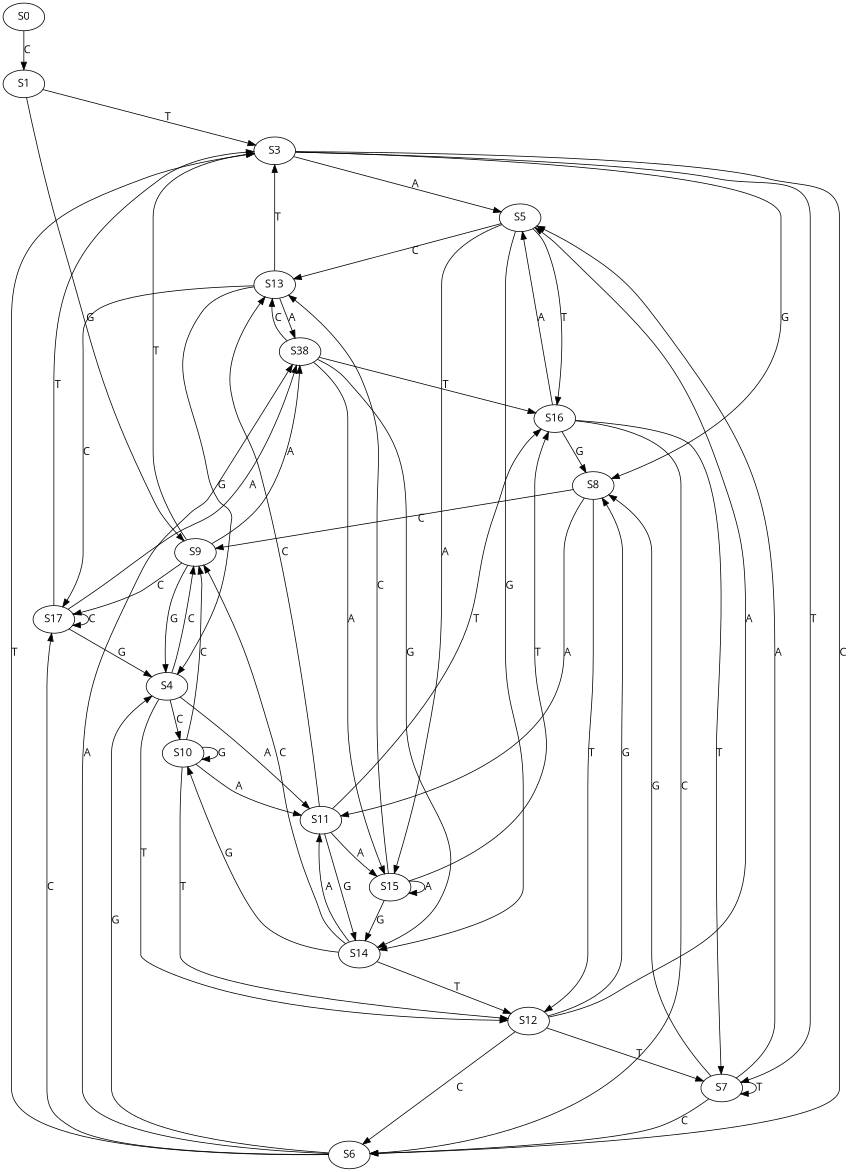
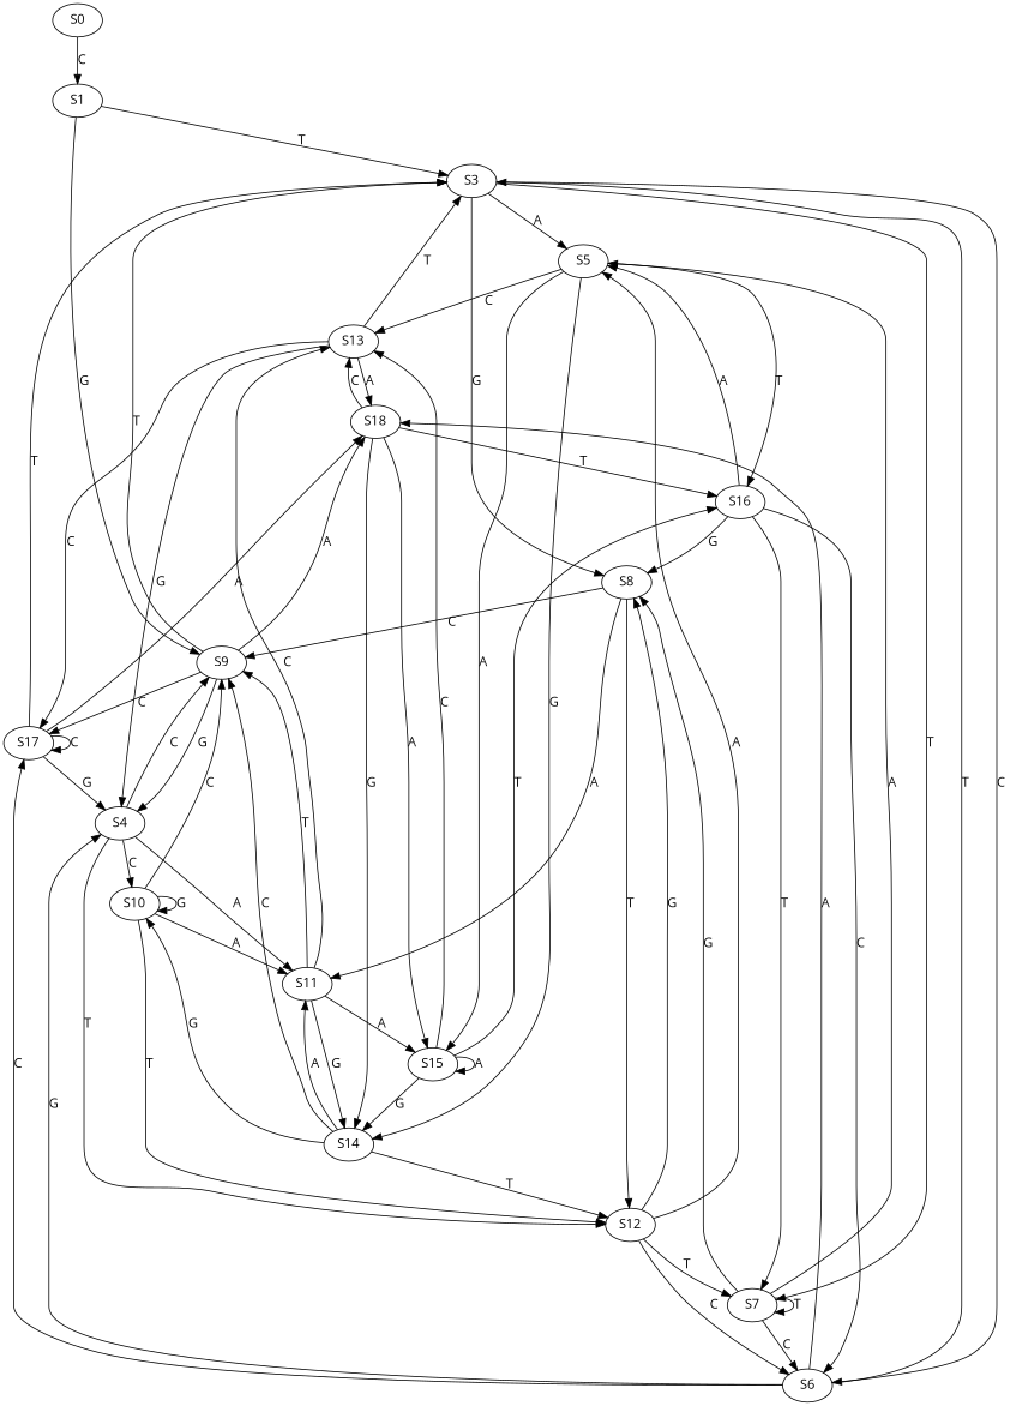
  strict digraph {
    fontname="Open Sans"
    node [fontname="Open Sans"]
    edge [fontname="Open Sans"]
    S0
    S1
    S3
    S9
    S5
    S6
    S7
    S8
    S4
    S10
    S11
    S12
    S13
    S14
    S15
    S16
    S17
-   S18 [label=S38]
+   S18
    S0 -> S1 [label=C]
    S1 -> S3 [label=T]
    S1 -> S9 [label=G]
    S3 -> S5 [label=A]
    S3 -> S6 [label=C]
    S3 -> S7 [label=T]
    S3 -> S8 [label=G]
    S9 -> S3 [label=T]
    S9 -> S4 [label=G]
    S9 -> S17 [label=C]
    S9 -> S18 [label=A]
    S5 -> S13 [label=C]
    S5 -> S14 [label=G]
    S5 -> S15 [label=A]
    S5 -> S16 [label=T]
    S6 -> S3 [label=T]
    S6 -> S4 [label=G]
    S6 -> S17 [label=C]
    S6 -> S18 [label=A]
    S7 -> S5 [label=A]
    S7 -> S6 [label=C]
    S7 -> S7 [label=T]
    S7 -> S8 [label=G]
    S8 -> S9 [label=C]
    S8 -> S11 [label=A]
    S8 -> S12 [label=T]
    S4 -> S9 [label=C]
    S4 -> S10 [label=C]
    S4 -> S11 [label=A]
    S4 -> S12 [label=T]
    S10 -> S9 [label=C]
    S10 -> S10 [label=G]
    S10 -> S11 [label=A]
    S10 -> S12 [label=T]
    S11 -> S13 [label=C]
    S11 -> S14 [label=G]
    S11 -> S15 [label=A]
-   S11 -> S16 [label=T]
+   S11 -> S9 [label=T]
    S12 -> S5 [label=A]
    S12 -> S6 [label=C]
    S12 -> S7 [label=T]
    S12 -> S8 [label=G]
    S13 -> S3 [label=T]
    S13 -> S4 [label=G]
    S13 -> S17 [label=C]
    S13 -> S18 [label=A]
    S14 -> S9 [label=C]
    S14 -> S10 [label=G]
    S14 -> S11 [label=A]
    S14 -> S12 [label=T]
    S15 -> S13 [label=C]
    S15 -> S14 [label=G]
    S15 -> S15 [label=A]
    S15 -> S16 [label=T]
    S16 -> S5 [label=A]
    S16 -> S6 [label=C]
    S16 -> S7 [label=T]
    S16 -> S8 [label=G]
    S17 -> S3 [label=T]
    S17 -> S4 [label=G]
    S17 -> S17 [label=C]
    S17 -> S18 [label=A]
    S18 -> S13 [label=C]
    S18 -> S14 [label=G]
    S18 -> S15 [label=A]
    S18 -> S16 [label=T]
  }
